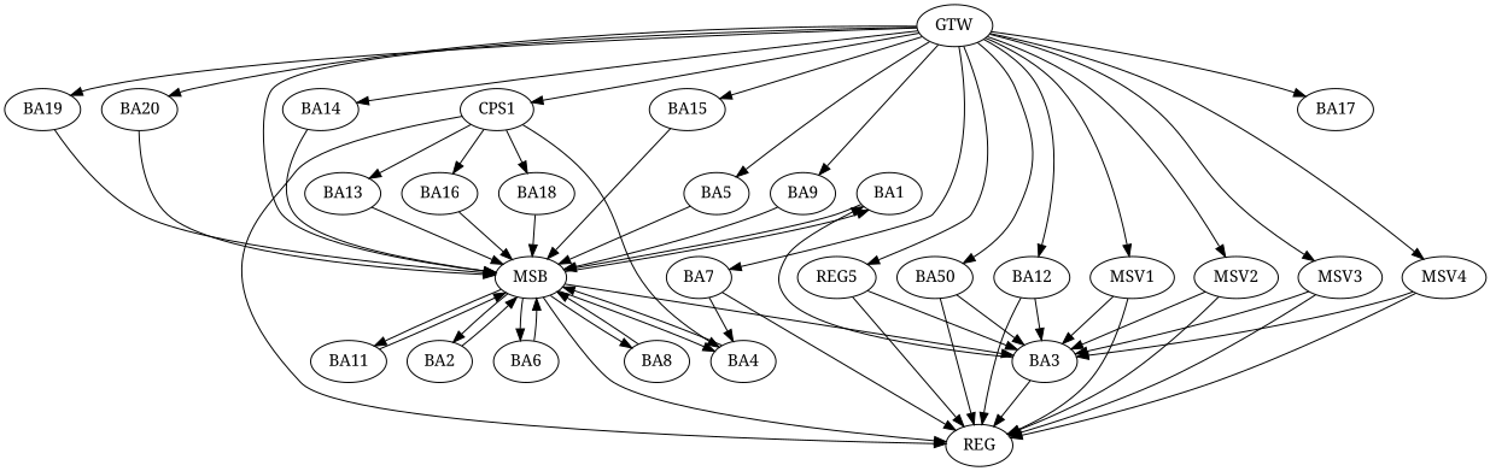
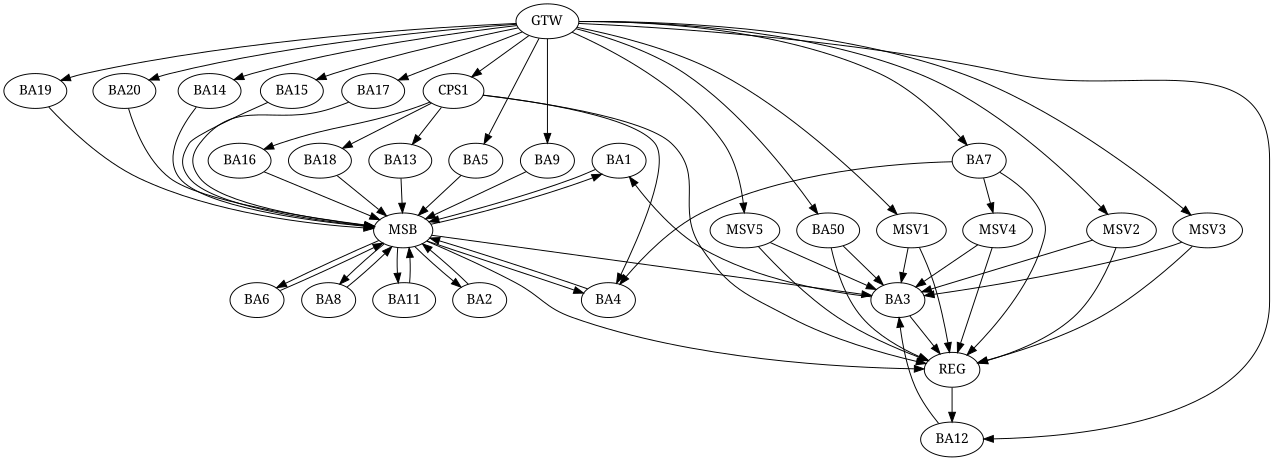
  strict digraph {
    fontname="Noto Serif"
    node [fontname="Noto Serif"]
    edge [fontname="Noto Serif"]
    n1 [label=BA1]
    n2 [label=MSB]
    n3 [label=BA2]
    n4 [label=BA3]
    n5 [label=REG]
    n6 [label=BA4]
    n7 [label=BA6]
    n8 [label=BA8]
    n9 [label=BA11]
    n10 [label=BA5]
    n11 [label=BA7]
    n12 [label=BA9]
    n13 [label=BA50]
    n14 [label=BA12]
    n15 [label=BA13]
    n16 [label=BA14]
    n17 [label=BA15]
    n18 [label=BA16]
    n19 [label=BA17]
    n20 [label=BA18]
    n21 [label=BA19]
    n22 [label=BA20]
    n23 [label=CPS1]
    n24 [label=GTW]
    n25 [label=MSV1]
    n26 [label=MSV2]
    n27 [label=MSV3]
    n28 [label=MSV4]
-   n29 [label=REG5]
+   n29 [label=MSV5]
    n1 -> n2
    n2 -> n1
    n2 -> n3
    n2 -> n4
    n2 -> n5
    n2 -> n6
    n2 -> n7
    n2 -> n8
    n2 -> n9
    n3 -> n2
    n4 -> n1
    n4 -> n5
    n6 -> n2
    n7 -> n2
    n8 -> n2
    n9 -> n2
    n10 -> n2
    n11 -> n5
    n11 -> n6
    n12 -> n2
    n13 -> n4
    n13 -> n5
    n14 -> n4
-   n14 -> n5
+   n5 -> n14
    n15 -> n2
    n16 -> n2
    n17 -> n2
    n18 -> n2
-   n24 -> n2
+   n19 -> n2
    n20 -> n2
    n21 -> n2
    n22 -> n2
    n23 -> n5
    n23 -> n6
    n23 -> n15
    n23 -> n18
    n23 -> n20
    n24 -> n10
    n24 -> n11
    n24 -> n12
    n24 -> n13
    n24 -> n14
    n24 -> n16
    n24 -> n17
    n24 -> n19
    n24 -> n21
    n24 -> n22
    n24 -> n23
    n24 -> n25
    n24 -> n26
    n24 -> n27
-   n24 -> n28
+   n11 -> n28
    n24 -> n29
    n25 -> n4
    n25 -> n5
    n26 -> n4
    n26 -> n5
    n27 -> n4
    n27 -> n5
    n28 -> n4
    n28 -> n5
    n29 -> n4
    n29 -> n5
  }
